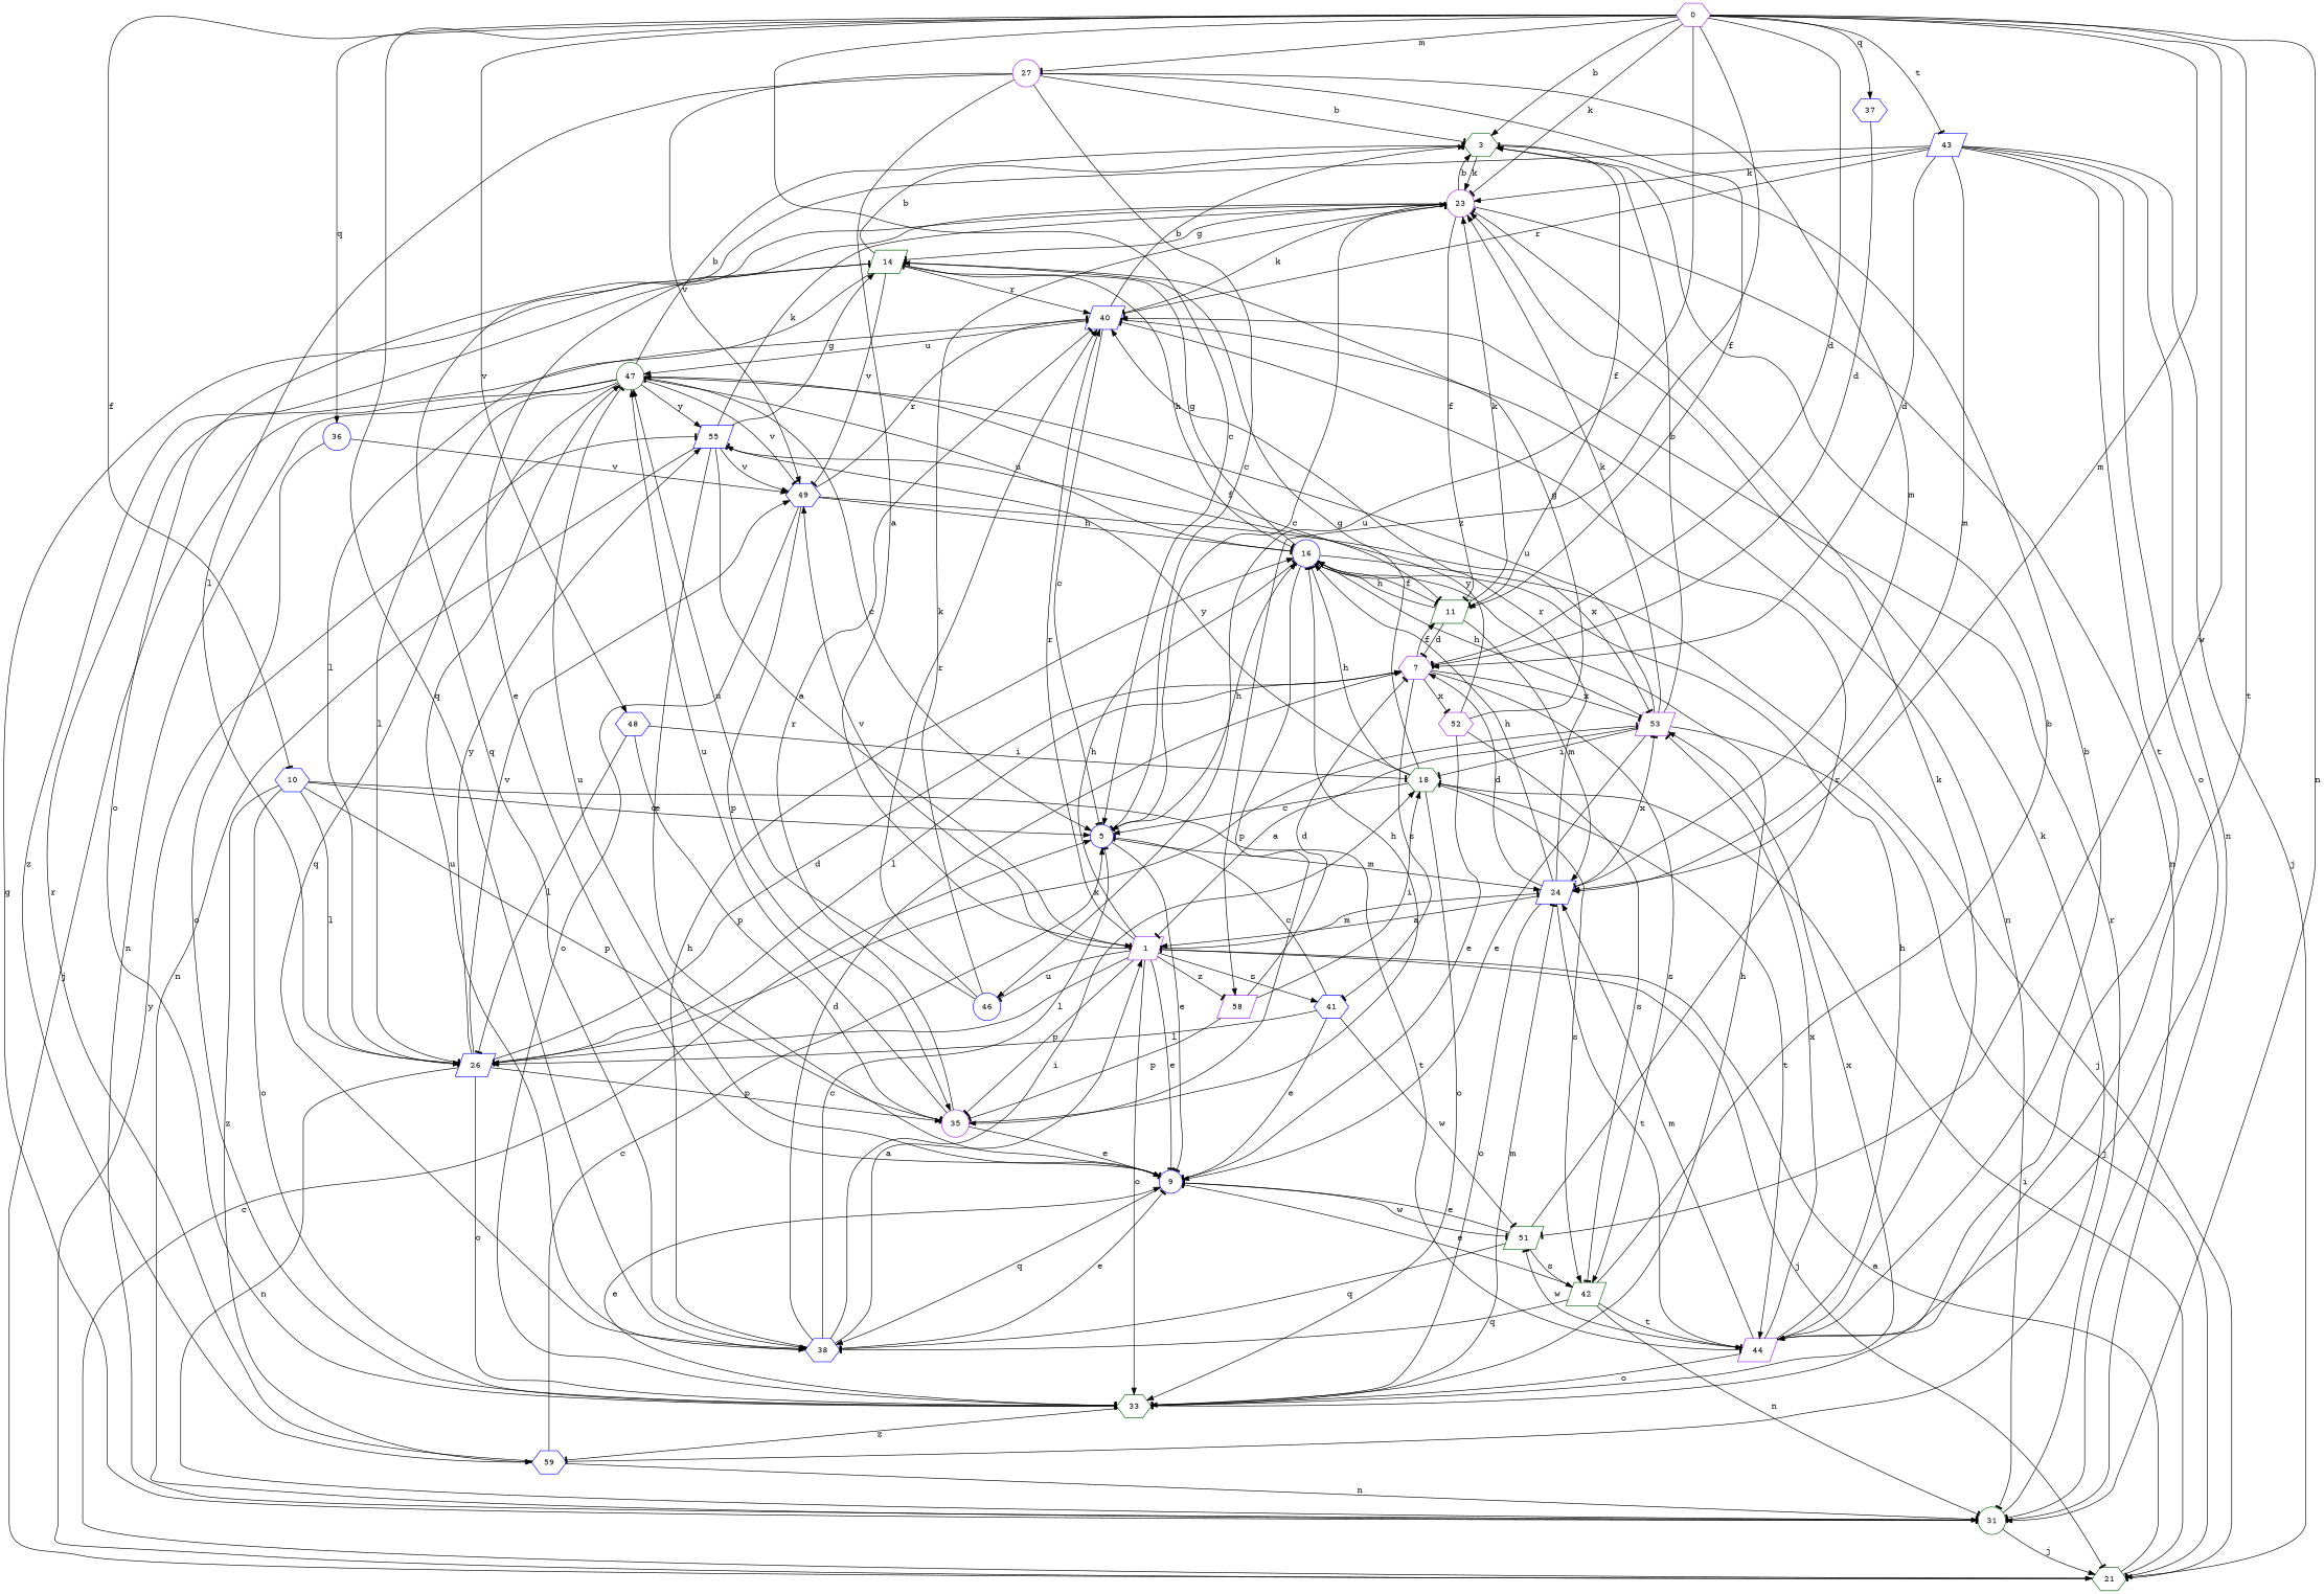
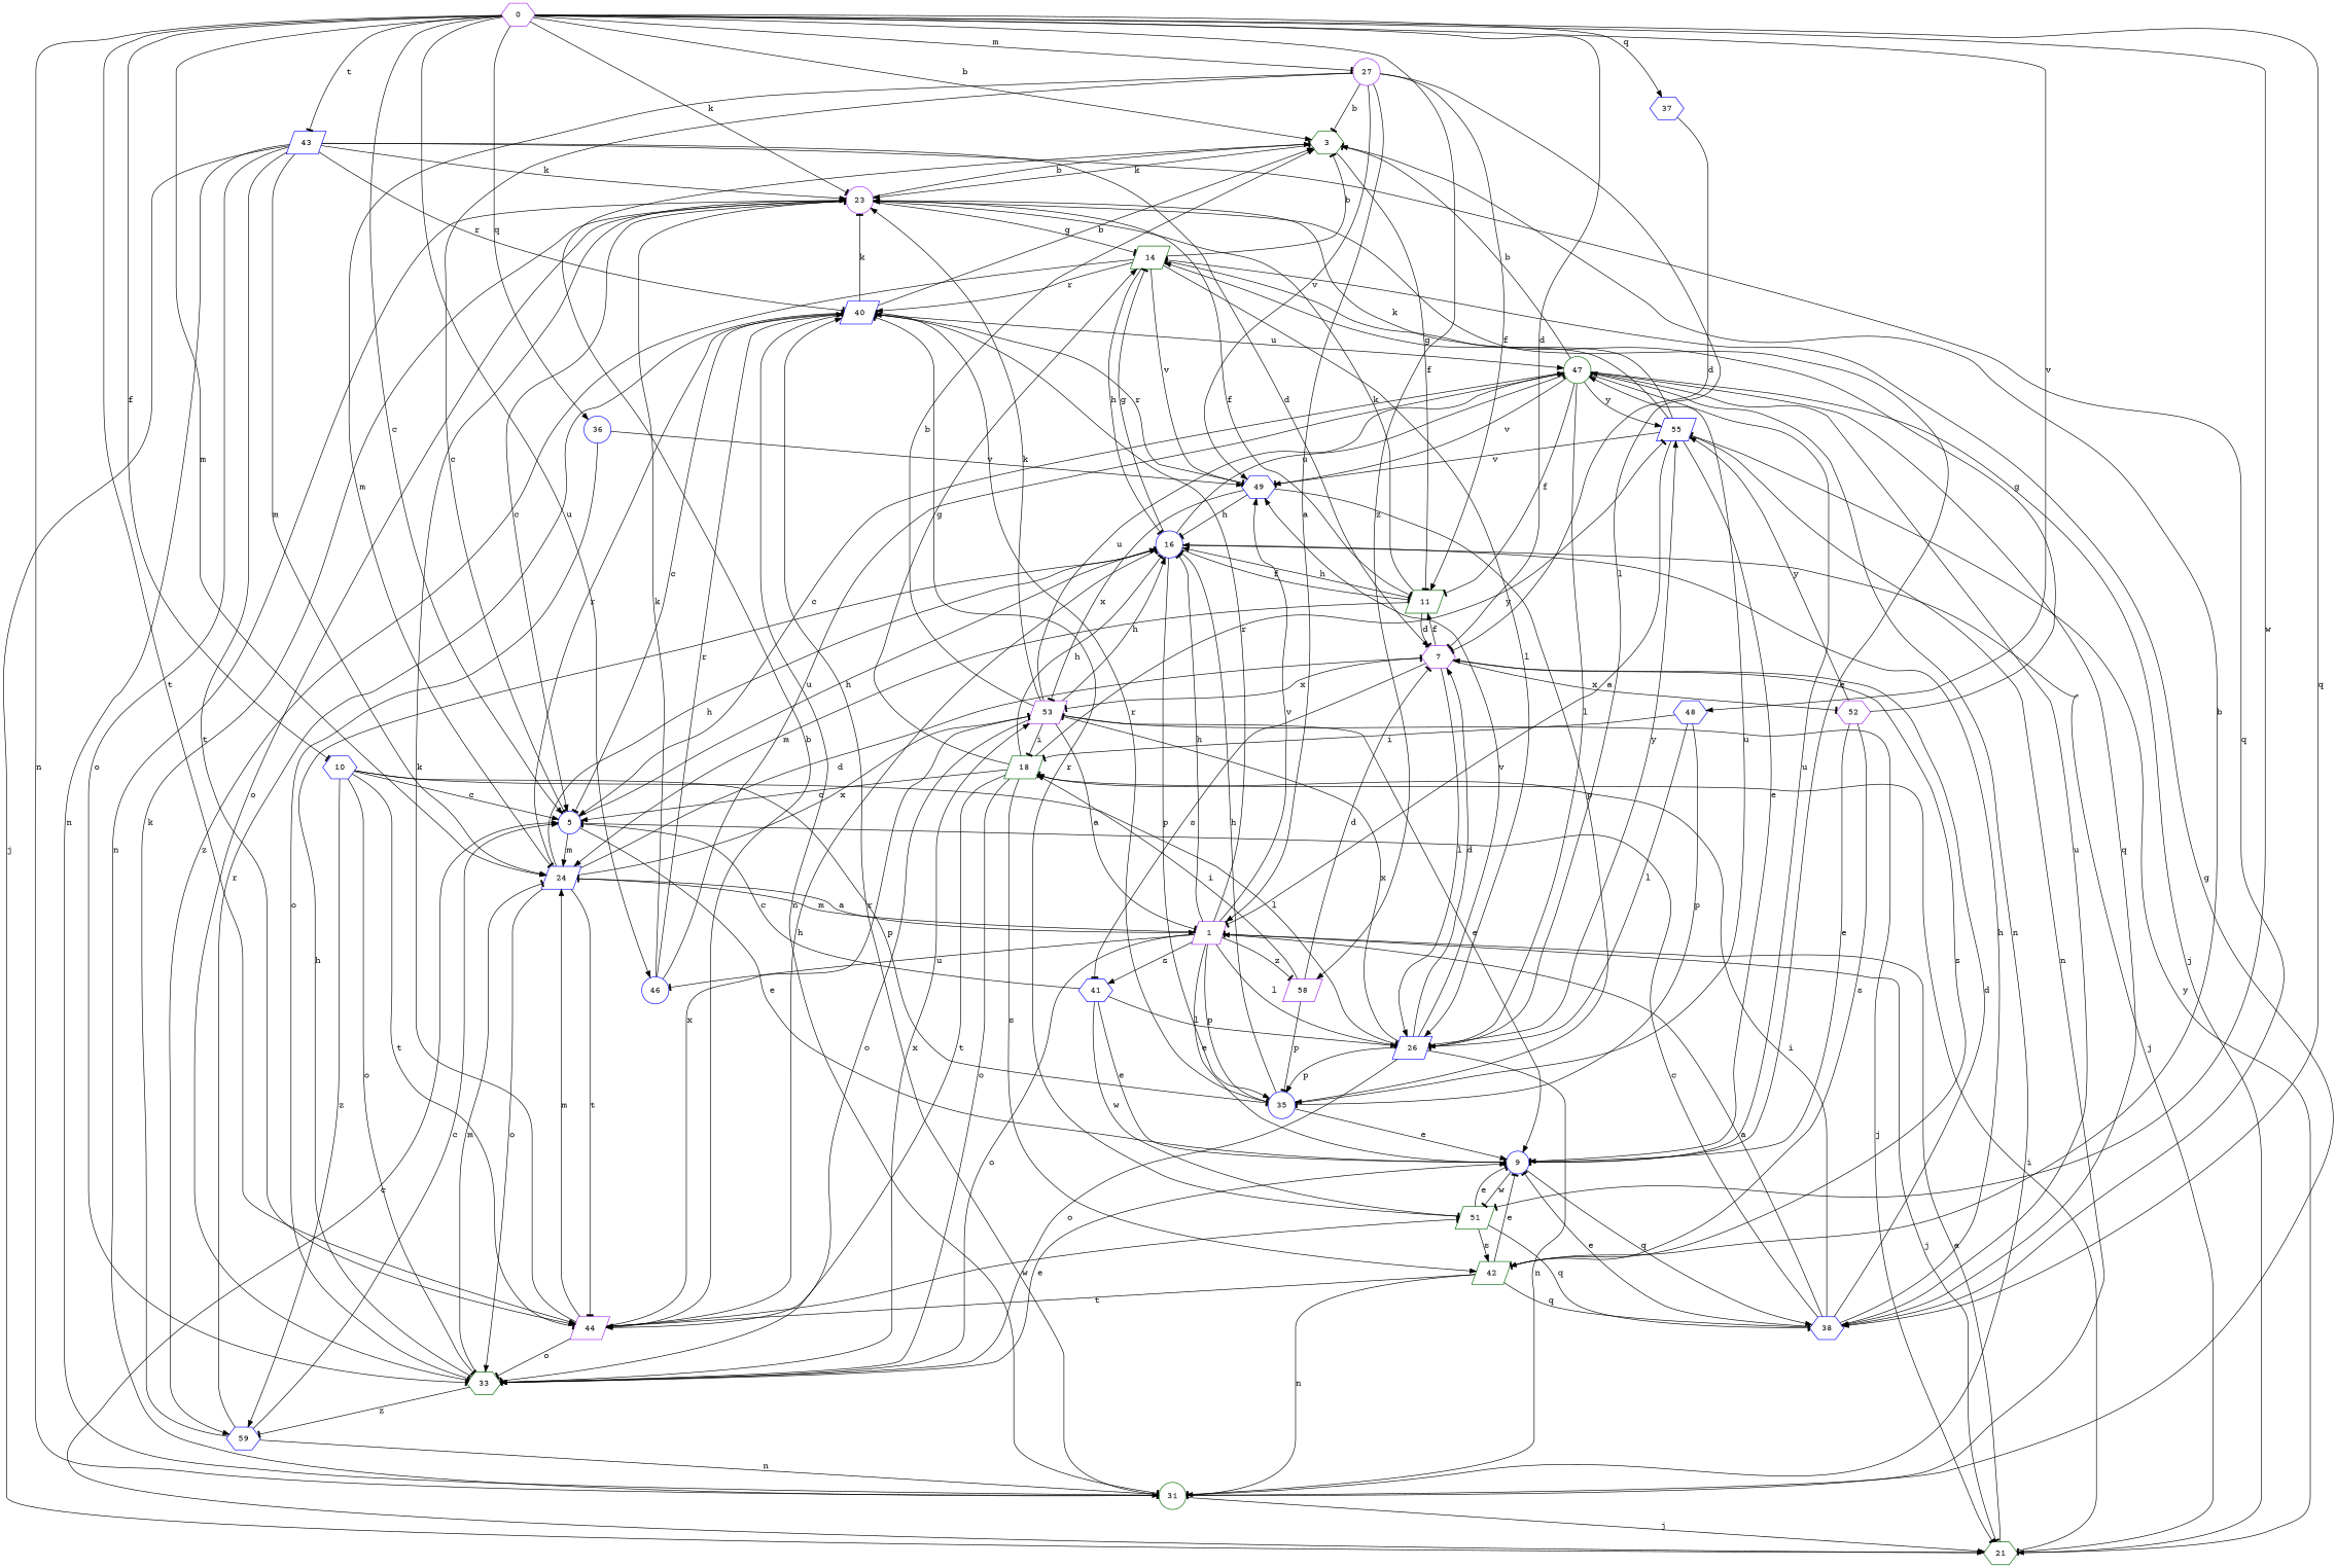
  strict digraph {
    fontname="Courier Prime"
    node [color=blue fontname="Courier Prime" shape=hexagon]
    edge [arrowhead=tee fontname="Courier Prime"]
    0 [color=purple]
    3 [color=darkgreen]
    5 [shape=circle]
    7 [color=purple]
    10
    23 [color=purple shape=circle]
    27 [color=purple shape=circle]
    n8 [label=24 shape=parallelogram]
    31 [color=darkgreen shape=circle]
    36 [shape=circle]
    37
    38
    43 [shape=parallelogram]
    44 [color=purple shape=parallelogram]
    46 [shape=circle]
    48
    51 [color=darkgreen shape=parallelogram]
    58 [color=purple shape=parallelogram]
    11 [color=darkgreen shape=parallelogram]
    9 [shape=circle]
    16 [shape=circle]
    26 [shape=parallelogram]
    41
    42 [color=darkgreen shape=parallelogram]
    52 [color=purple]
    53 [color=purple shape=parallelogram]
    33 [color=darkgreen]
-   35 [color=purple shape=circle]
+   35 [shape=circle]
    59
    14 [color=darkgreen shape=parallelogram]
    1 [color=purple shape=parallelogram]
    49
    40 [shape=parallelogram]
    21 [color=darkgreen]
    47 [color=darkgreen shape=circle]
-   18 [color=darkgreen]
+   18 [color=darkgreen shape=parallelogram]
    55 [shape=parallelogram]
    0 -> 3 [arrowhead=normal label=b]
    0 -> 5 [arrowhead=normal label=c]
    0 -> 7 [label=d]
    0 -> 10 [label=f]
    0 -> 23 [label=k]
    0 -> 27 [label=m]
    0 -> n8 [arrowhead=normal label=m]
    0 -> 31 [arrowhead=normal label=n]
    0 -> 36 [arrowhead=normal label=q]
    0 -> 37 [arrowhead=normal label=q]
    0 -> 38 [arrowhead=normal label=q]
    0 -> 43 [label=t]
    0 -> 44 [arrowhead=normal label=t]
    0 -> 46 [arrowhead=normal label=u]
    0 -> 48 [arrowhead=normal label=v]
    0 -> 51 [label=w]
    0 -> 58 [arrowhead=normal label=z]
    3 -> 23 [arrowhead=normal label=k]
    3 -> 11 [label=f]
    5 -> n8 [arrowhead=normal label=m]
    5 -> 9 [label=e]
    5 -> 16 [arrowhead=normal label=h]
    7 -> 11 [arrowhead=normal label=f]
    7 -> 26 [arrowhead=normal label=l]
    7 -> 41 [label=s]
    7 -> 42 [arrowhead=normal label=s]
    7 -> 52 [label=x]
    7 -> 53 [label=x]
    10 -> 5 [arrowhead=normal label=c]
    10 -> 44 [label=t]
    10 -> 26 [label=l]
    10 -> 33 [label=o]
    10 -> 35 [label=p]
    10 -> 59 [arrowhead=normal label=z]
    23 -> 3 [arrowhead=normal label=b]
    23 -> 5 [arrowhead=normal label=c]
    23 -> 31 [label=n]
    23 -> 11 [label=f]
    23 -> 9 [label=e]
    23 -> 33 [label=o]
    23 -> 14 [label=g]
    27 -> 3 [label=b]
    27 -> 5 [label=c]
    27 -> n8 [label=m]
    27 -> 11 [arrowhead=normal label=f]
    27 -> 26 [arrowhead=normal label=l]
    27 -> 1 [arrowhead=normal label=a]
    27 -> 49 [arrowhead=normal label=v]
-   n8 -> 7 [arrowhead=normal label=d]
+   n8 -> 7 [label=d]
    n8 -> 44 [label=t]
    n8 -> 16 [arrowhead=normal label=h]
    n8 -> 53 [label=x]
    n8 -> 33 [arrowhead=normal label=o]
    n8 -> 1 [arrowhead=normal label=a]
    n8 -> 40 [arrowhead=normal label=r]
    31 -> 14 [label=g]
    31 -> 40 [arrowhead=normal label=r]
    31 -> 21 [arrowhead=normal label=j]
    36 -> 33 [label=o]
    36 -> 49 [arrowhead=normal label=v]
    37 -> 7 [label=d]
    38 -> 5 [label=c]
    38 -> 7 [arrowhead=normal label=d]
    38 -> 9 [label=e]
    38 -> 16 [arrowhead=normal label=h]
    38 -> 1 [arrowhead=normal label=a]
    38 -> 47 [arrowhead=normal label=u]
    38 -> 18 [arrowhead=normal label=i]
    43 -> 7 [arrowhead=normal label=d]
    43 -> 23 [arrowhead=normal label=k]
    43 -> n8 [arrowhead=normal label=m]
    43 -> 31 [label=n]
    43 -> 38 [arrowhead=normal label=q]
    43 -> 44 [arrowhead=normal label=t]
    43 -> 33 [label=o]
    43 -> 40 [label=r]
    43 -> 21 [arrowhead=normal label=j]
    44 -> 3 [label=b]
    44 -> 23 [arrowhead=normal label=k]
    44 -> n8 [arrowhead=normal label=m]
    44 -> 51 [label=w]
    44 -> 16 [label=h]
    44 -> 53 [label=x]
    44 -> 33 [label=o]
    46 -> 23 [label=k]
    46 -> 40 [arrowhead=normal label=r]
    46 -> 47 [arrowhead=normal label=u]
    48 -> 26 [label=l]
    48 -> 35 [label=p]
    48 -> 18 [label=i]
    51 -> 38 [label=q]
    51 -> 9 [label=e]
    51 -> 42 [arrowhead=normal label=s]
    51 -> 40 [label=r]
    58 -> 7 [label=d]
    58 -> 35 [label=p]
    58 -> 18 [arrowhead=normal label=i]
    11 -> 7 [label=d]
    11 -> 23 [arrowhead=normal label=k]
    11 -> n8 [arrowhead=normal label=m]
    11 -> 16 [arrowhead=normal label=h]
    9 -> 38 [arrowhead=normal label=q]
    9 -> 51 [label=w]
    9 -> 47 [label=u]
    16 -> 11 [label=f]
    16 -> 35 [arrowhead=normal label=p]
    16 -> 14 [label=g]
    16 -> 21 [label=j]
    16 -> 47 [label=u]
    26 -> 7 [arrowhead=normal label=d]
    26 -> 31 [label=n]
    26 -> 53 [label=x]
    26 -> 33 [label=o]
    26 -> 35 [arrowhead=normal label=p]
    26 -> 49 [arrowhead=normal label=v]
    26 -> 55 [arrowhead=normal label=y]
    41 -> 5 [label=c]
    41 -> 51 [label=w]
    41 -> 9 [label=e]
    41 -> 26 [arrowhead=normal label=l]
    42 -> 3 [arrowhead=normal label=b]
    42 -> 31 [label=n]
    42 -> 38 [label=q]
    42 -> 44 [arrowhead=normal label=t]
    42 -> 9 [label=e]
    52 -> 9 [label=e]
    52 -> 42 [label=s]
    52 -> 14 [label=g]
    52 -> 55 [arrowhead=normal label=y]
    53 -> 3 [arrowhead=normal label=b]
    53 -> 23 [arrowhead=normal label=k]
    53 -> 9 [arrowhead=normal label=e]
    53 -> 16 [arrowhead=normal label=h]
-   49 -> 33 [label=o]
+   53 -> 33 [label=o]
    53 -> 1 [label=a]
    53 -> 21 [label=j]
    53 -> 47 [arrowhead=normal label=u]
    53 -> 18 [label=i]
    33 -> n8 [label=m]
    33 -> 9 [arrowhead=normal label=e]
    33 -> 16 [label=h]
    33 -> 53 [arrowhead=normal label=x]
    33 -> 59 [label=z]
    35 -> 9 [arrowhead=normal label=e]
    35 -> 16 [label=h]
    35 -> 40 [label=r]
    35 -> 47 [arrowhead=normal label=u]
    59 -> 5 [arrowhead=normal label=c]
    59 -> 23 [label=k]
    59 -> 31 [label=n]
    59 -> 40 [label=r]
    14 -> 3 [label=b]
    14 -> 16 [label=h]
    14 -> 26 [arrowhead=normal label=l]
    14 -> 59 [arrowhead=normal label=z]
    14 -> 49 [label=v]
    14 -> 40 [arrowhead=normal label=r]
    1 -> n8 [label=m]
    1 -> 46 [label=u]
    1 -> 58 [label=z]
    1 -> 9 [label=e]
    1 -> 16 [label=h]
    1 -> 26 [label=l]
    1 -> 41 [arrowhead=normal label=s]
    1 -> 33 [arrowhead=normal label=o]
    1 -> 35 [label=p]
    1 -> 49 [arrowhead=normal label=v]
    1 -> 40 [arrowhead=normal label=r]
    1 -> 21 [label=j]
    49 -> 16 [label=h]
    49 -> 53 [label=x]
    49 -> 35 [arrowhead=normal label=p]
    49 -> 40 [label=r]
    40 -> 3 [arrowhead=normal label=b]
    40 -> 5 [label=c]
    40 -> 23 [label=k]
    40 -> 31 [label=n]
    40 -> 47 [arrowhead=normal label=u]
    21 -> 5 [arrowhead=normal label=c]
    21 -> 1 [label=a]
    21 -> 18 [label=i]
    21 -> 55 [label=y]
    47 -> 3 [label=b]
    47 -> 5 [arrowhead=normal label=c]
    47 -> 31 [arrowhead=normal label=n]
    47 -> 38 [arrowhead=normal label=q]
    47 -> 11 [label=f]
    47 -> 26 [label=l]
    47 -> 49 [label=v]
    47 -> 21 [arrowhead=normal label=j]
    47 -> 55 [arrowhead=normal label=y]
    18 -> 5 [arrowhead=normal label=c]
    18 -> 44 [arrowhead=normal label=t]
    18 -> 16 [label=h]
    18 -> 42 [arrowhead=normal label=s]
    18 -> 33 [arrowhead=normal label=o]
    18 -> 14 [arrowhead=normal label=g]
    18 -> 55 [label=y]
    55 -> 23 [arrowhead=normal label=k]
    55 -> 31 [label=n]
    55 -> 9 [arrowhead=normal label=e]
    55 -> 14 [arrowhead=normal label=g]
    55 -> 1 [label=a]
    55 -> 49 [arrowhead=normal label=v]
  }
